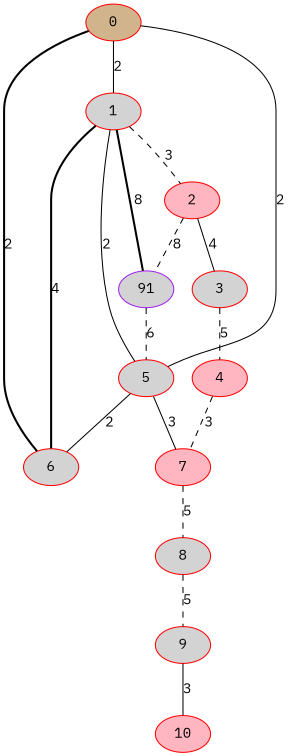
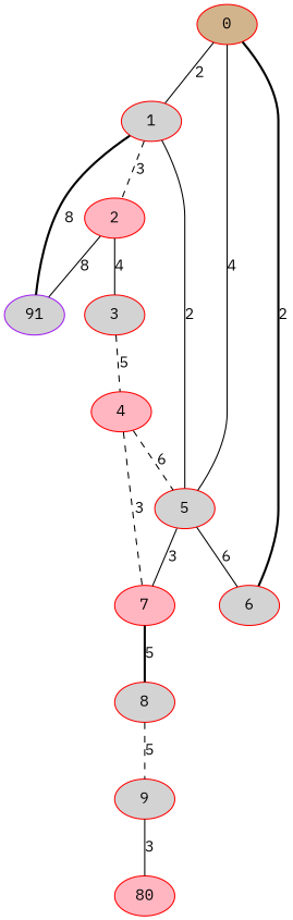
  graph {
    fontname="IBM Plex Mono"
    node [color=red fillcolor=lightgrey fontname="IBM Plex Mono" style=filled weight=1]
    edge [fontname="IBM Plex Mono" style=solid]
    0 [fillcolor=tan]
    1
    5
    6
    2 [fillcolor=lightpink]
    n6 [color=purple label=91 weight=4]
    7 [fillcolor=lightpink]
    3
    4 [fillcolor=lightpink]
    8
    9
-   10 [fillcolor=lightpink]
+   10 [fillcolor=lightpink label=80]
    0 -- 1 [label=2]
-   0 -- 5 [label=2]
+   0 -- 5 [label=4]
    0 -- 6 [label=2 style=bold]
    1 -- 5 [label=2]
-   1 -- 6 [label=4 style=bold]
    1 -- 2 [label=3 style=dashed]
    1 -- n6 [label=8 style=bold]
-   5 -- 6 [label=2]
+   5 -- 6 [label=6]
    5 -- 7 [label=3]
-   2 -- n6 [label=8 style=dashed]
+   2 -- n6 [label=8]
    2 -- 3 [label=4]
-   7 -- 8 [label=5 style=dashed]
+   7 -- 8 [label=5 style=bold]
    3 -- 4 [label=5 style=dashed]
-   n6 -- 5 [label=6 style=dashed]
+   4 -- 5 [label=6 style=dashed]
    4 -- 7 [label=3 style=dashed]
    8 -- 9 [label=5 style=dashed]
    9 -- 10 [label=3]
  }
